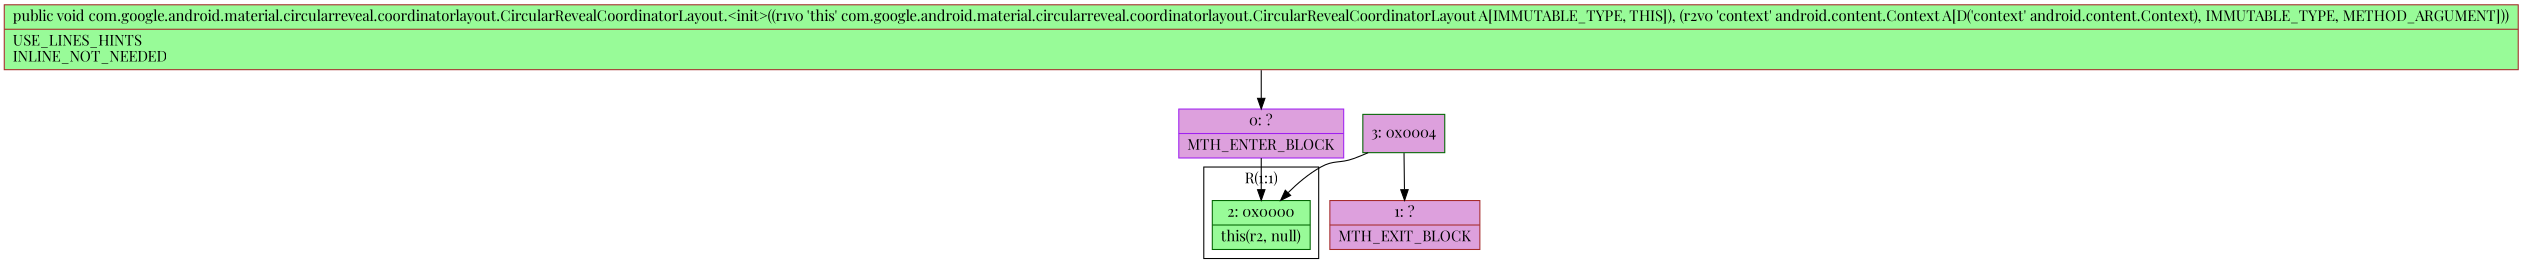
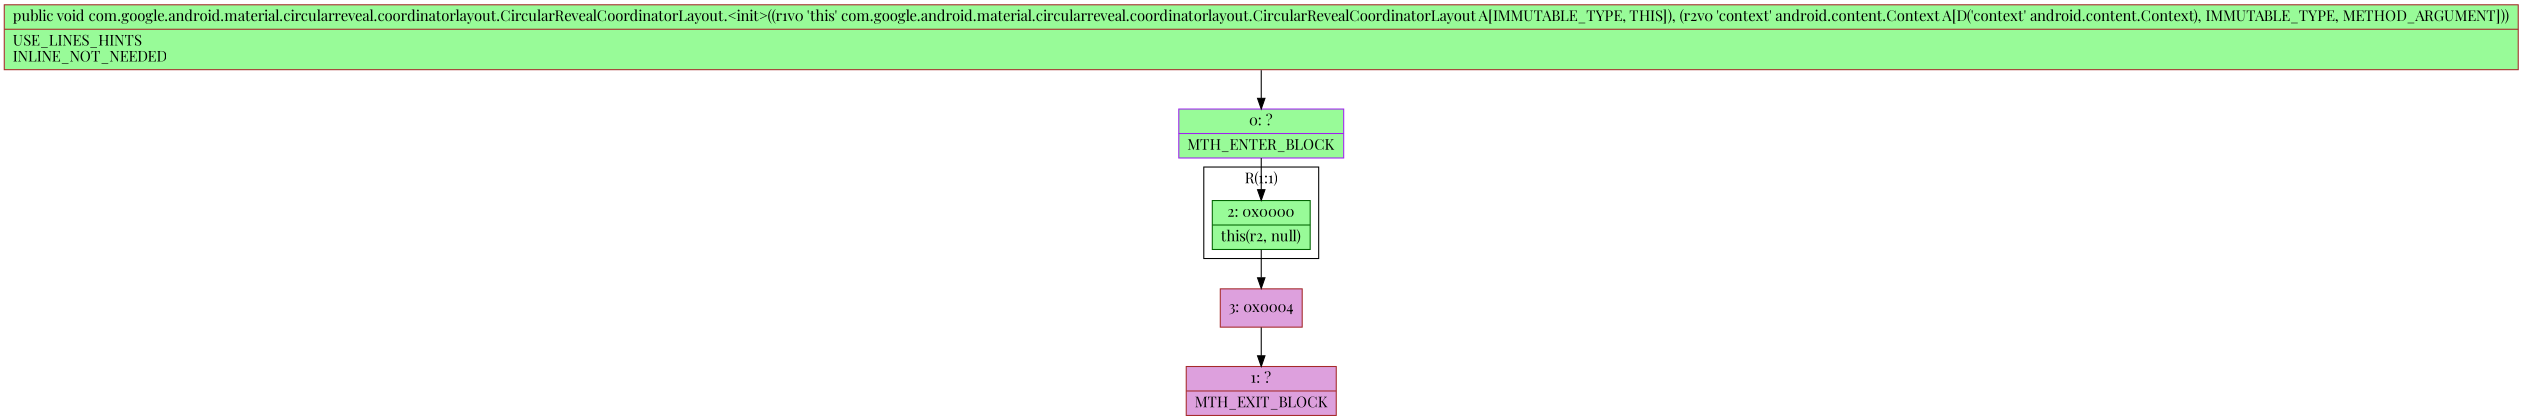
  digraph {
    fontname="Playfair Display"
    node [color=darkgreen fillcolor=plum fontname="Playfair Display" shape=record style=filled]
    edge [fontname="Playfair Display"]
    n1 [fillcolor=palegreen label="{2\:\ 0x0000|this(r2, null)\l}"]
-   n2 [label="{3\:\ 0x0004}"]
+   n2 [color=brown label="{3\:\ 0x0004}"]
    n3 [color=brown label="{1\:\ ?|MTH_EXIT_BLOCK\l}"]
-   n4 [color=purple label="{0\:\ ?|MTH_ENTER_BLOCK\l}"]
+   n4 [color=purple fillcolor=palegreen label="{0\:\ ?|MTH_ENTER_BLOCK\l}"]
    n5 [color=brown fillcolor=palegreen label="{public void com.google.android.material.circularreveal.coordinatorlayout.CircularRevealCoordinatorLayout.\<init\>((r1v0 'this' com.google.android.material.circularreveal.coordinatorlayout.CircularRevealCoordinatorLayout A[IMMUTABLE_TYPE, THIS]), (r2v0 'context' android.content.Context A[D('context' android.content.Context), IMMUTABLE_TYPE, METHOD_ARGUMENT]))  | USE_LINES_HINTS\lINLINE_NOT_NEEDED\l}"]
    subgraph cluster_1 {
      label="R(1:1)"
      n1
    }
-   n2 -> n1
+   n1 -> n2
    n2 -> n3
    n4 -> n1
    n5 -> n4
  }
